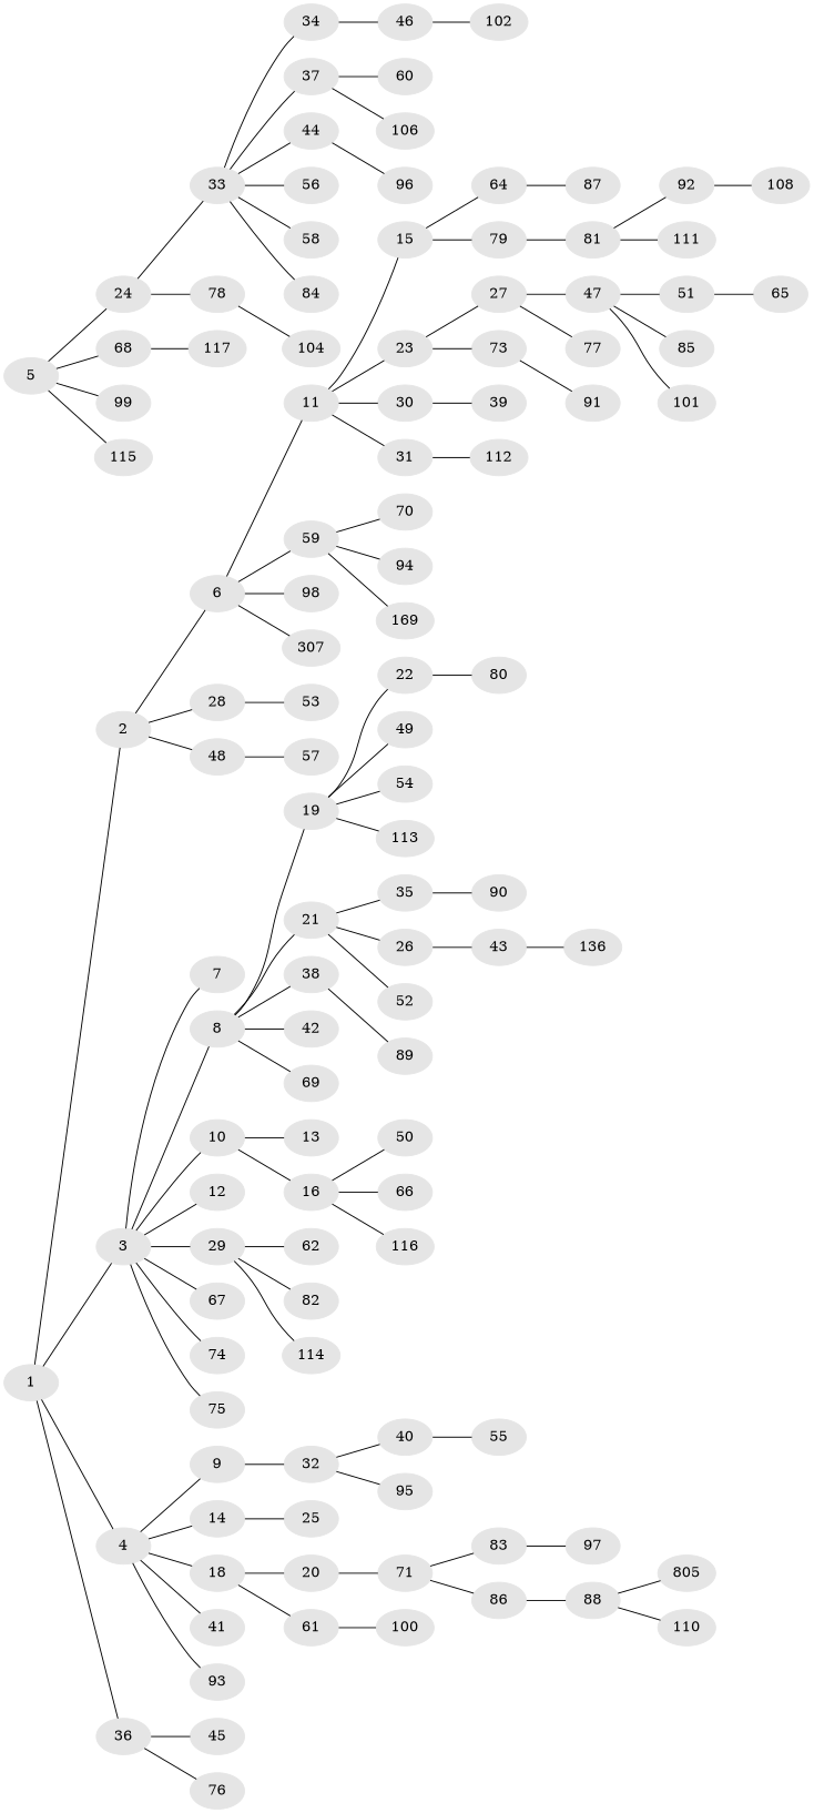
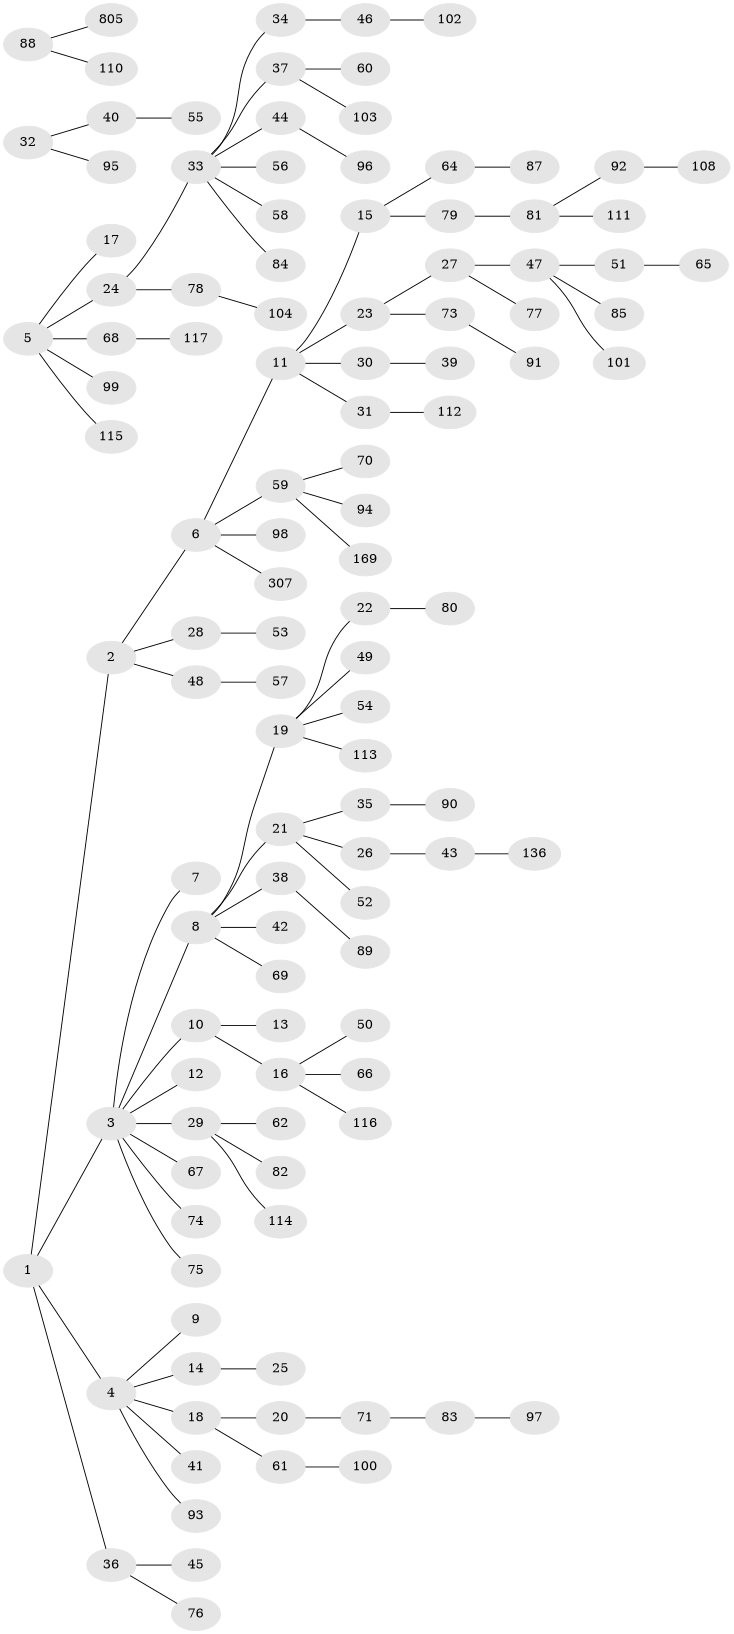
  graph {
    rankdir=LR
    node [color=gray90 style=filled]
    1
    2
    3
    4
    36
    6
    28
    48
    7
    8
    10
    12
    29
    67
    74
    75
    9
    14
    18
    41
    93
    45
    76
    11
    59
    98
    n27 [label=307]
    53
    57
    5
+   17
    24
    68
    99
    115
    19
    21
    38
    42
    69
    13
    16
    62
    82
    114
    32
    25
    20
    61
    33
    78
    117
    15
    23
    30
    31
    70
    94
    n59 [label=169]
    22
    49
    54
    113
    35
    26
    52
    89
    40
    95
    50
    66
    116
    64
    79
    27
    73
    39
    112
    87
    81
    71
    100
    80
    90
    83
-   86
    43
    47
    77
    91
    34
    37
    44
    56
    58
    84
    104
    n98 [label=136]
    51
    85
    101
    55
    46
    60
-   103 [label=106]
+   103
    96
    102
    65
    97
    88
    92
    111
    108
    n114 [label=805]
    110
    1 -- 2
    1 -- 3
    1 -- 4
    1 -- 36
    2 -- 6
    2 -- 28
    2 -- 48
    3 -- 7
    3 -- 8
    3 -- 10
    3 -- 12
    3 -- 29
    3 -- 67
    3 -- 74
    3 -- 75
    4 -- 9
    4 -- 14
    4 -- 18
    4 -- 41
    4 -- 93
    36 -- 45
    36 -- 76
    6 -- 11
    6 -- 59
    6 -- 98
    6 -- n27
    28 -- 53
    48 -- 57
    8 -- 19
    8 -- 21
    8 -- 38
    8 -- 42
    8 -- 69
    10 -- 13
    10 -- 16
    29 -- 62
    29 -- 82
    29 -- 114
-   9 -- 32
    14 -- 25
    18 -- 20
    18 -- 61
    11 -- 15
    11 -- 23
    11 -- 30
    11 -- 31
    59 -- 70
    59 -- 94
    59 -- n59
+   5 -- 17
    5 -- 24
    5 -- 68
    5 -- 99
    5 -- 115
    24 -- 33
    24 -- 78
    68 -- 117
    19 -- 22
    19 -- 49
    19 -- 54
    19 -- 113
    21 -- 35
    21 -- 26
    21 -- 52
    38 -- 89
    16 -- 50
    16 -- 66
    16 -- 116
    32 -- 40
    32 -- 95
    20 -- 71
    61 -- 100
    33 -- 34
    33 -- 37
    33 -- 44
    33 -- 56
    33 -- 58
    33 -- 84
    78 -- 104
    15 -- 64
    15 -- 79
    23 -- 27
    23 -- 73
    30 -- 39
    31 -- 112
    22 -- 80
    35 -- 90
    26 -- 43
    40 -- 55
    64 -- 87
    79 -- 81
    27 -- 47
    27 -- 77
    73 -- 91
    81 -- 92
    81 -- 111
    71 -- 83
-   71 -- 86
    83 -- 97
-   86 -- 88
    43 -- n98
    47 -- 51
    47 -- 85
    47 -- 101
    34 -- 46
    37 -- 60
    37 -- 103
    44 -- 96
    51 -- 65
    46 -- 102
    88 -- n114
    88 -- 110
    92 -- 108
  }
